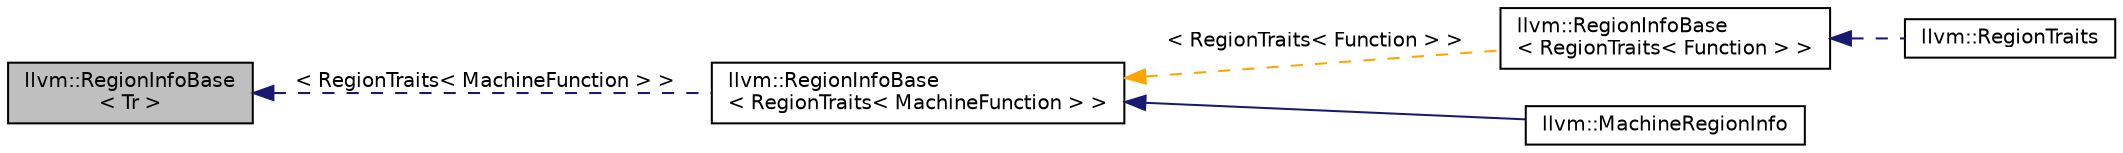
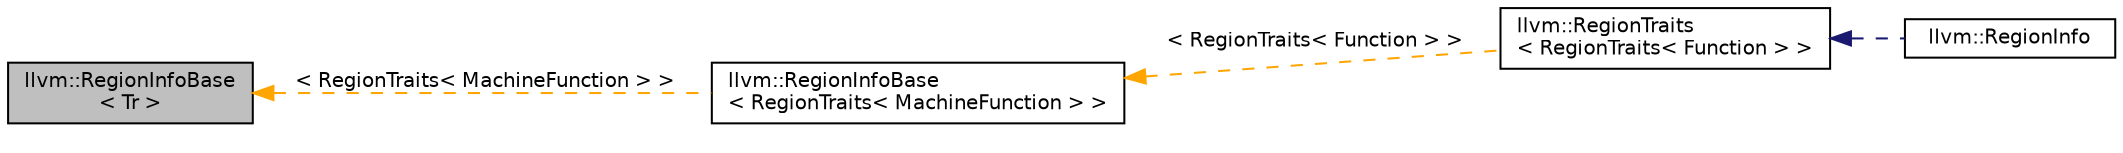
  digraph {
    rankdir=LR
    node [color=black fontname=Helvetica fontsize=10 shape=box]
    edge [color=orange dir=back fontname=Helvetica fontsize=10 labelfontname=Helvetica labelfontsize=10 style=dashed]
    n1 [fillcolor=grey75 fontcolor=black height=0.2 label="llvm::RegionInfoBase\l\< Tr \>" style=filled width=0.4]
    n2 [height=0.2 label="llvm::RegionInfoBase\l\< RegionTraits\< MachineFunction \> \>" width=0.4]
-   n3 [height=0.2 label="llvm::RegionInfoBase\l\< RegionTraits\< Function \> \>" width=0.4]
-   n4 [height=0.2 label="llvm::MachineRegionInfo" width=0.4]
-   n5 [height=0.2 label="llvm::RegionTraits" width=0.4]
-   n1 -> n2 [color=midnightblue label=" \< RegionTraits\< MachineFunction \> \>"]
+   n3 [height=0.2 label="llvm::RegionTraits\l\< RegionTraits\< Function \> \>" width=0.4]
+   n5 [height=0.2 label="llvm::RegionInfo" width=0.4]
+   n1 -> n2 [label=" \< RegionTraits\< MachineFunction \> \>"]
    n2 -> n3 [label=" \< RegionTraits\< Function \> \>"]
-   n2 -> n4 [color=midnightblue style=solid]
    n3 -> n5 [color=midnightblue]
  }
